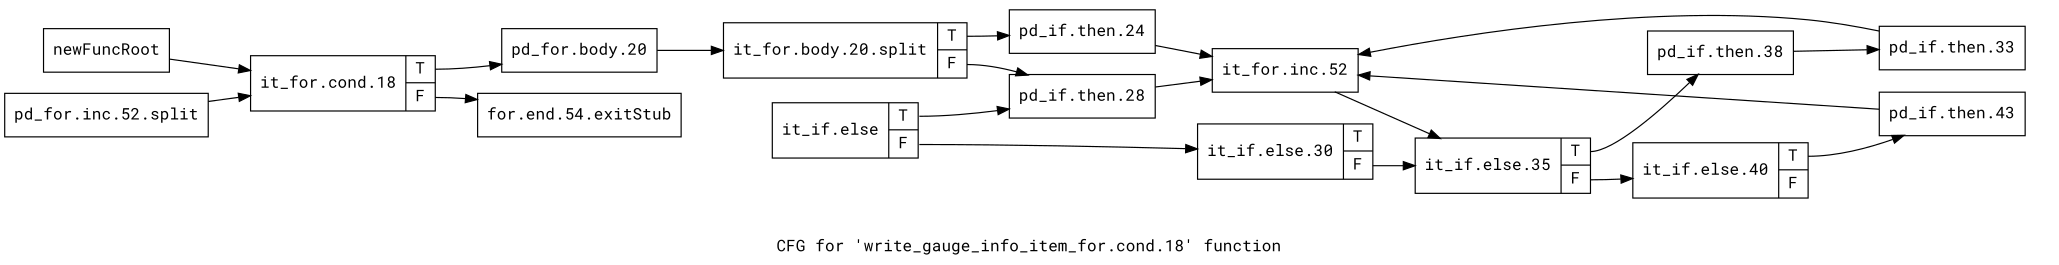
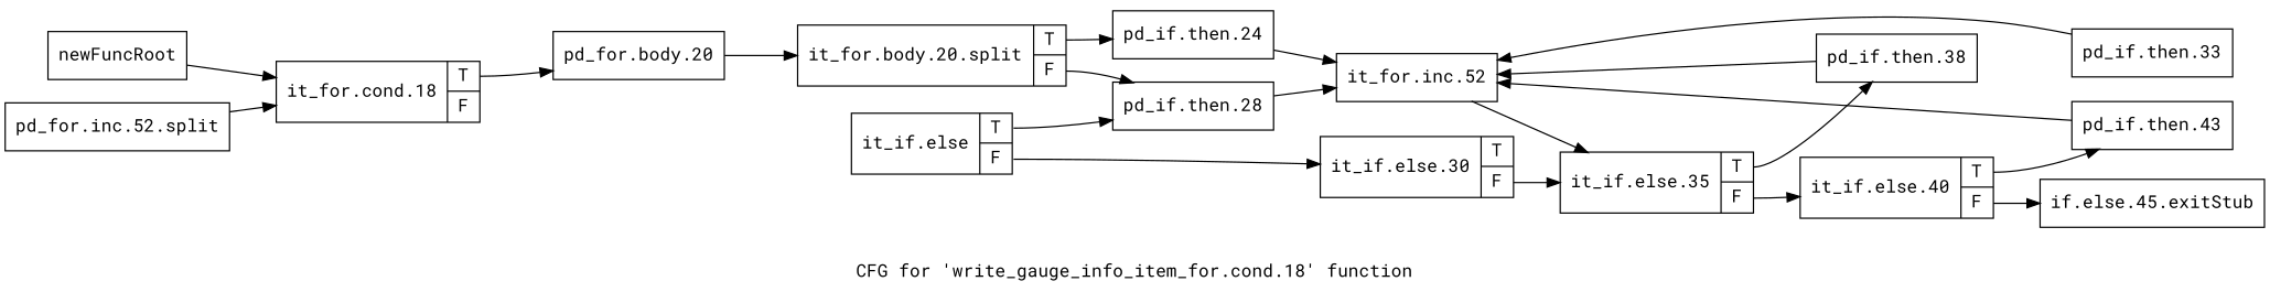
  digraph {
    fontname="Roboto Mono"
    label="CFG for 'write_gauge_info_item_for.cond.18' function"
    rankdir=LR
    node [fontname="Roboto Mono" shape=record]
    edge [fontname="Roboto Mono"]
    n1 [label="{newFuncRoot}"]
    n2 [label="{it_for.cond.18|{<s0>T|<s1>F}}"]
-   n3 [label="{for.end.54.exitStub}"]
    n4 [label="{pd_for.body.20}"]
    n5 [label="{it_for.body.20.split|{<s0>T|<s1>F}}"]
+   n6 [label="{if.else.45.exitStub}"]
    n7 [label="{pd_if.then.24}"]
    n8 [label="{pd_if.then.28}"]
    n9 [label="{it_for.inc.52}"]
    n10 [label="{it_if.else|{<s0>T|<s1>F}}"]
    n11 [label="{it_if.else.30|{<s0>T|<s1>F}}"]
    n12 [label="{it_if.else.35|{<s0>T|<s1>F}}"]
    n13 [label="{pd_if.then.33}"]
    n14 [label="{pd_if.then.38}"]
    n15 [label="{it_if.else.40|{<s0>T|<s1>F}}"]
    n16 [label="{pd_if.then.43}"]
    n17 [label="{pd_for.inc.52.split}"]
    n1 -> n2
-   n2 -> n3 [tailport=s1]
    n2 -> n4 [tailport=s0]
    n4 -> n5
    n5 -> n7 [tailport=s0]
    n5 -> n8 [tailport=s1]
    n7 -> n9
    n8 -> n9
    n9 -> n12
    n10 -> n8 [tailport=s0]
    n10 -> n11 [tailport=s1]
    n11 -> n12 [tailport=s1]
    n12 -> n14 [tailport=s0]
    n12 -> n15 [tailport=s1]
    n13 -> n9
-   n14 -> n13
+   n14 -> n9
+   n15 -> n6 [tailport=s1]
    n15 -> n16 [tailport=s0]
    n16 -> n9
    n17 -> n2
  }
